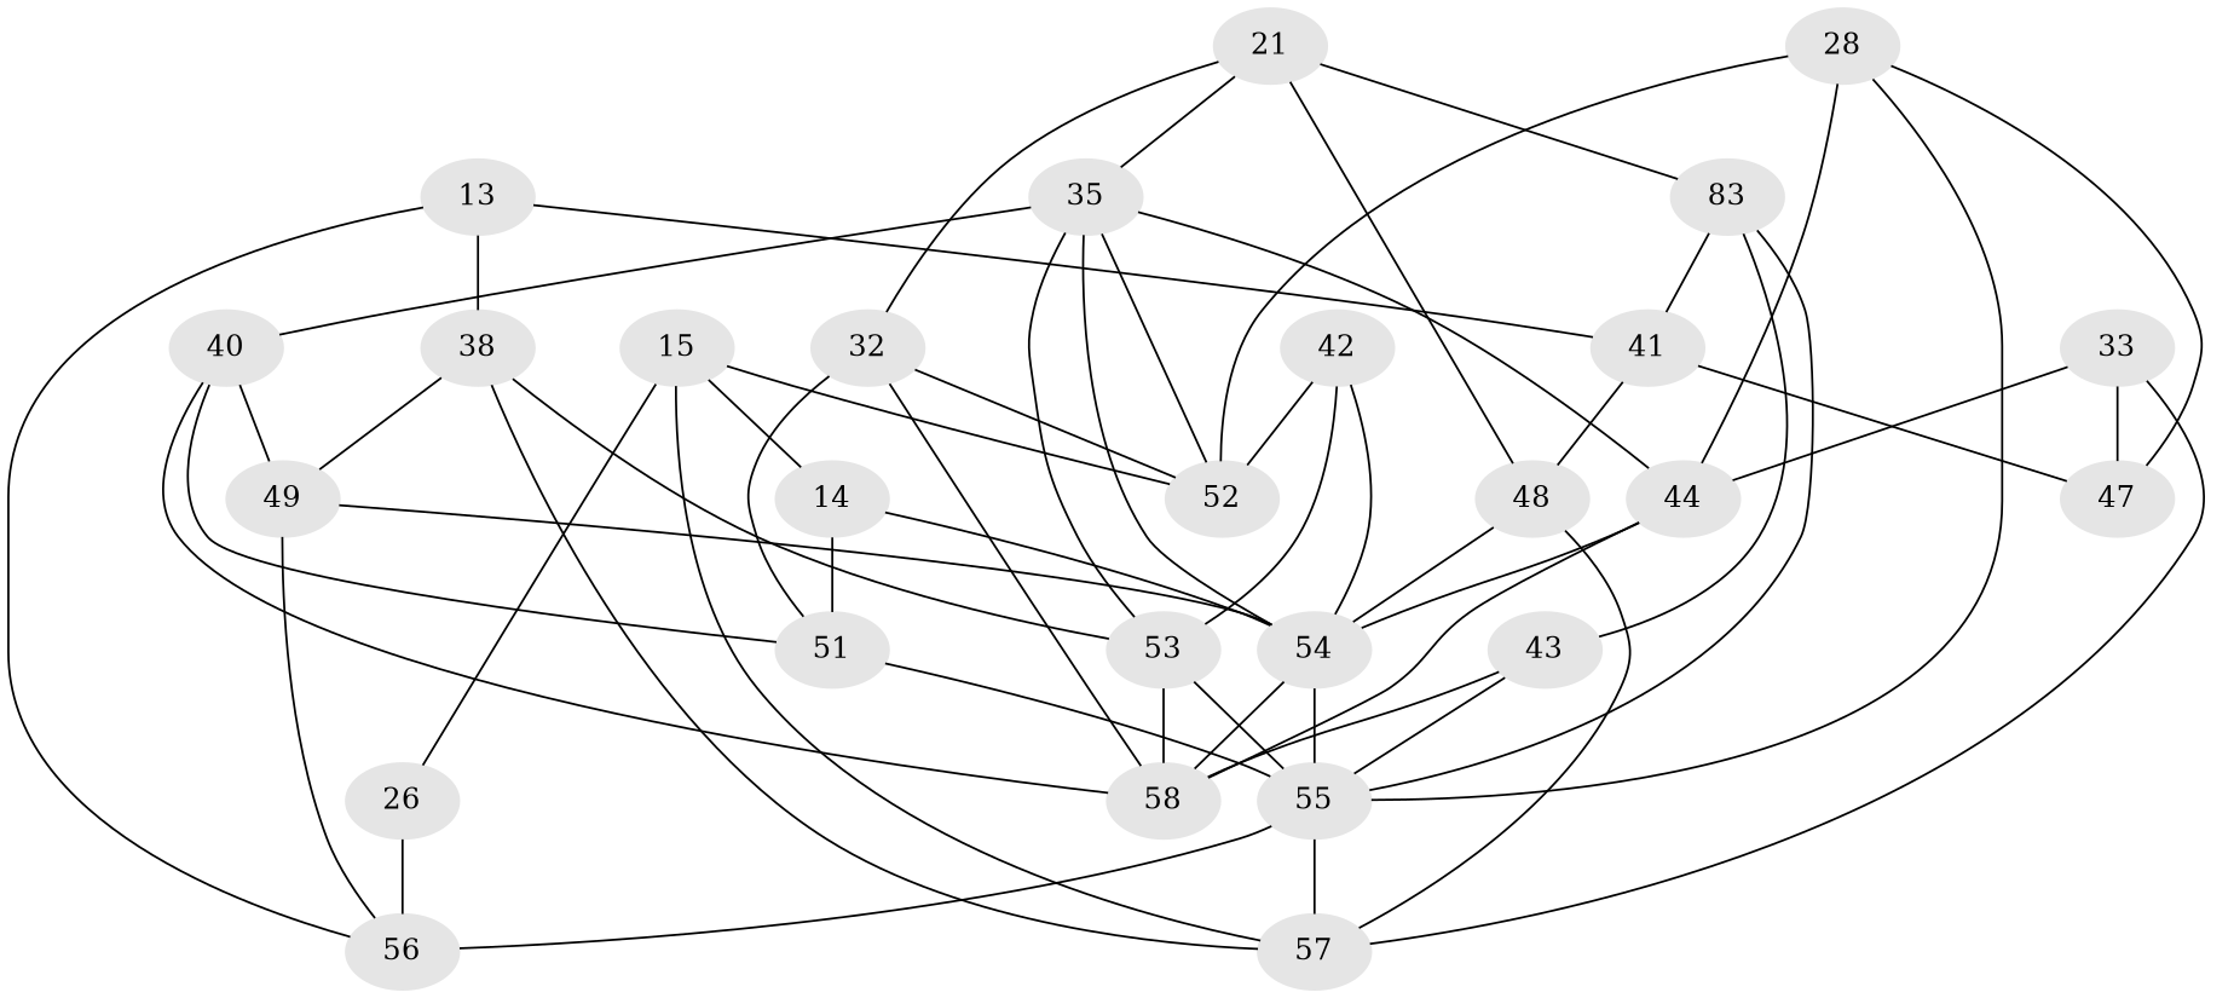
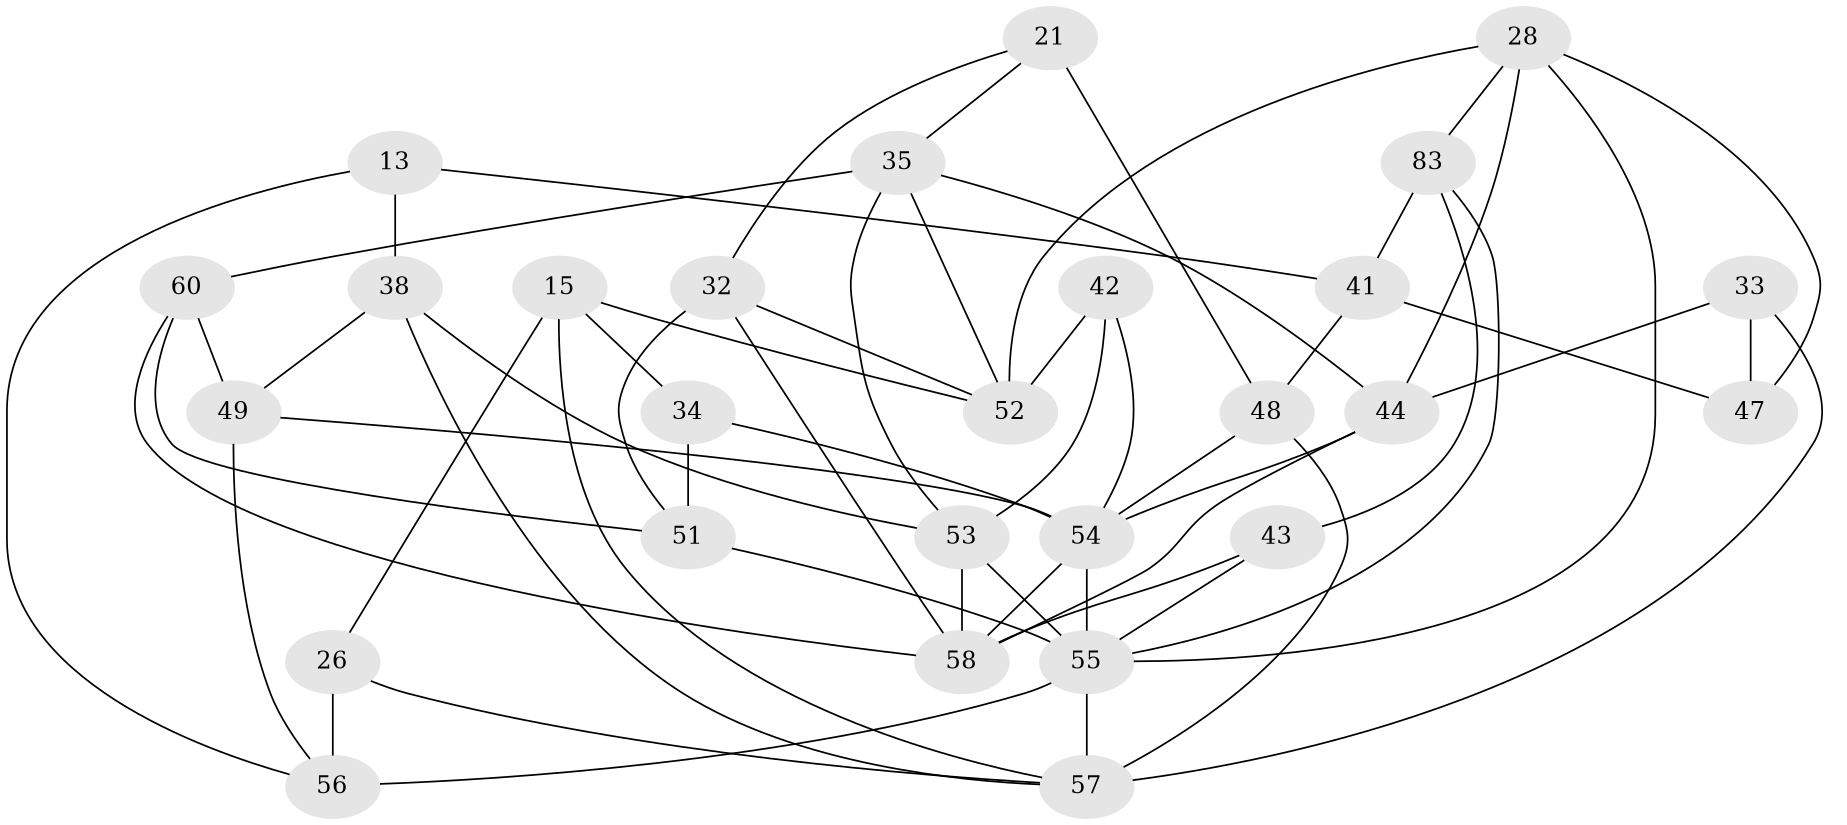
  graph {
    node [color=gray90 style=filled]
    13
    38
    41 [super="+22"]
    56 [super="+46"]
    57 [super="+4+27+19"]
    53 [super="+24+45"]
    49
    48 [super="+3+39"]
    47
    26 [super="+1"]
    15
-   34 [label=14]
+   34
    52 [super="+30"]
    51 [super="+11"]
    54 [super="+9+36+29"]
    n16 [label=83]
    21
    32
    35 [super="+8"]
    43 [super="+16"]
    55 [super="+17+50"]
    58 [super="+10+25"]
    44
-   40
+   40 [label=60]
    28 [super="+18"]
    42
    33
    13 -- 38
    13 -- 41
    13 -- 56
    38 -- 57
    38 -- 53
    38 -- 49
    41 -- 48 [weight=2]
    41 -- 47 [weight=2]
    53 -- 55 [weight=3]
    53 -- 58 [weight=2]
    49 -- 56
    49 -- 54
    48 -- 57 [weight=3]
    48 -- 54 [weight=3]
    26 -- 56 [weight=2]
+   26 -- 57
    15 -- 57
    15 -- 26
    15 -- 34
    15 -- 52
    34 -- 51
    34 -- 54
    51 -- 55 [weight=3]
    54 -- 55 [weight=3]
    54 -- 58
    n16 -- 41
    n16 -- 43
    n16 -- 55
    21 -- 48
-   21 -- n16
+   28 -- n16
    21 -- 32
    21 -- 35
    32 -- 52
    32 -- 51
    32 -- 58
    35 -- 53
    35 -- 52
-   35 -- 54
    35 -- 44
    35 -- 40
    43 -- 55
    43 -- 58 [weight=2]
    55 -- 56 [weight=2]
    55 -- 57 [weight=3]
    44 -- 54
    44 -- 58
    40 -- 49
    40 -- 51
    40 -- 58
    28 -- 47
    28 -- 52 [weight=2]
    28 -- 55 [weight=2]
    28 -- 44
    42 -- 53
    42 -- 52
    42 -- 54
    33 -- 57
    33 -- 47
    33 -- 44
  }
